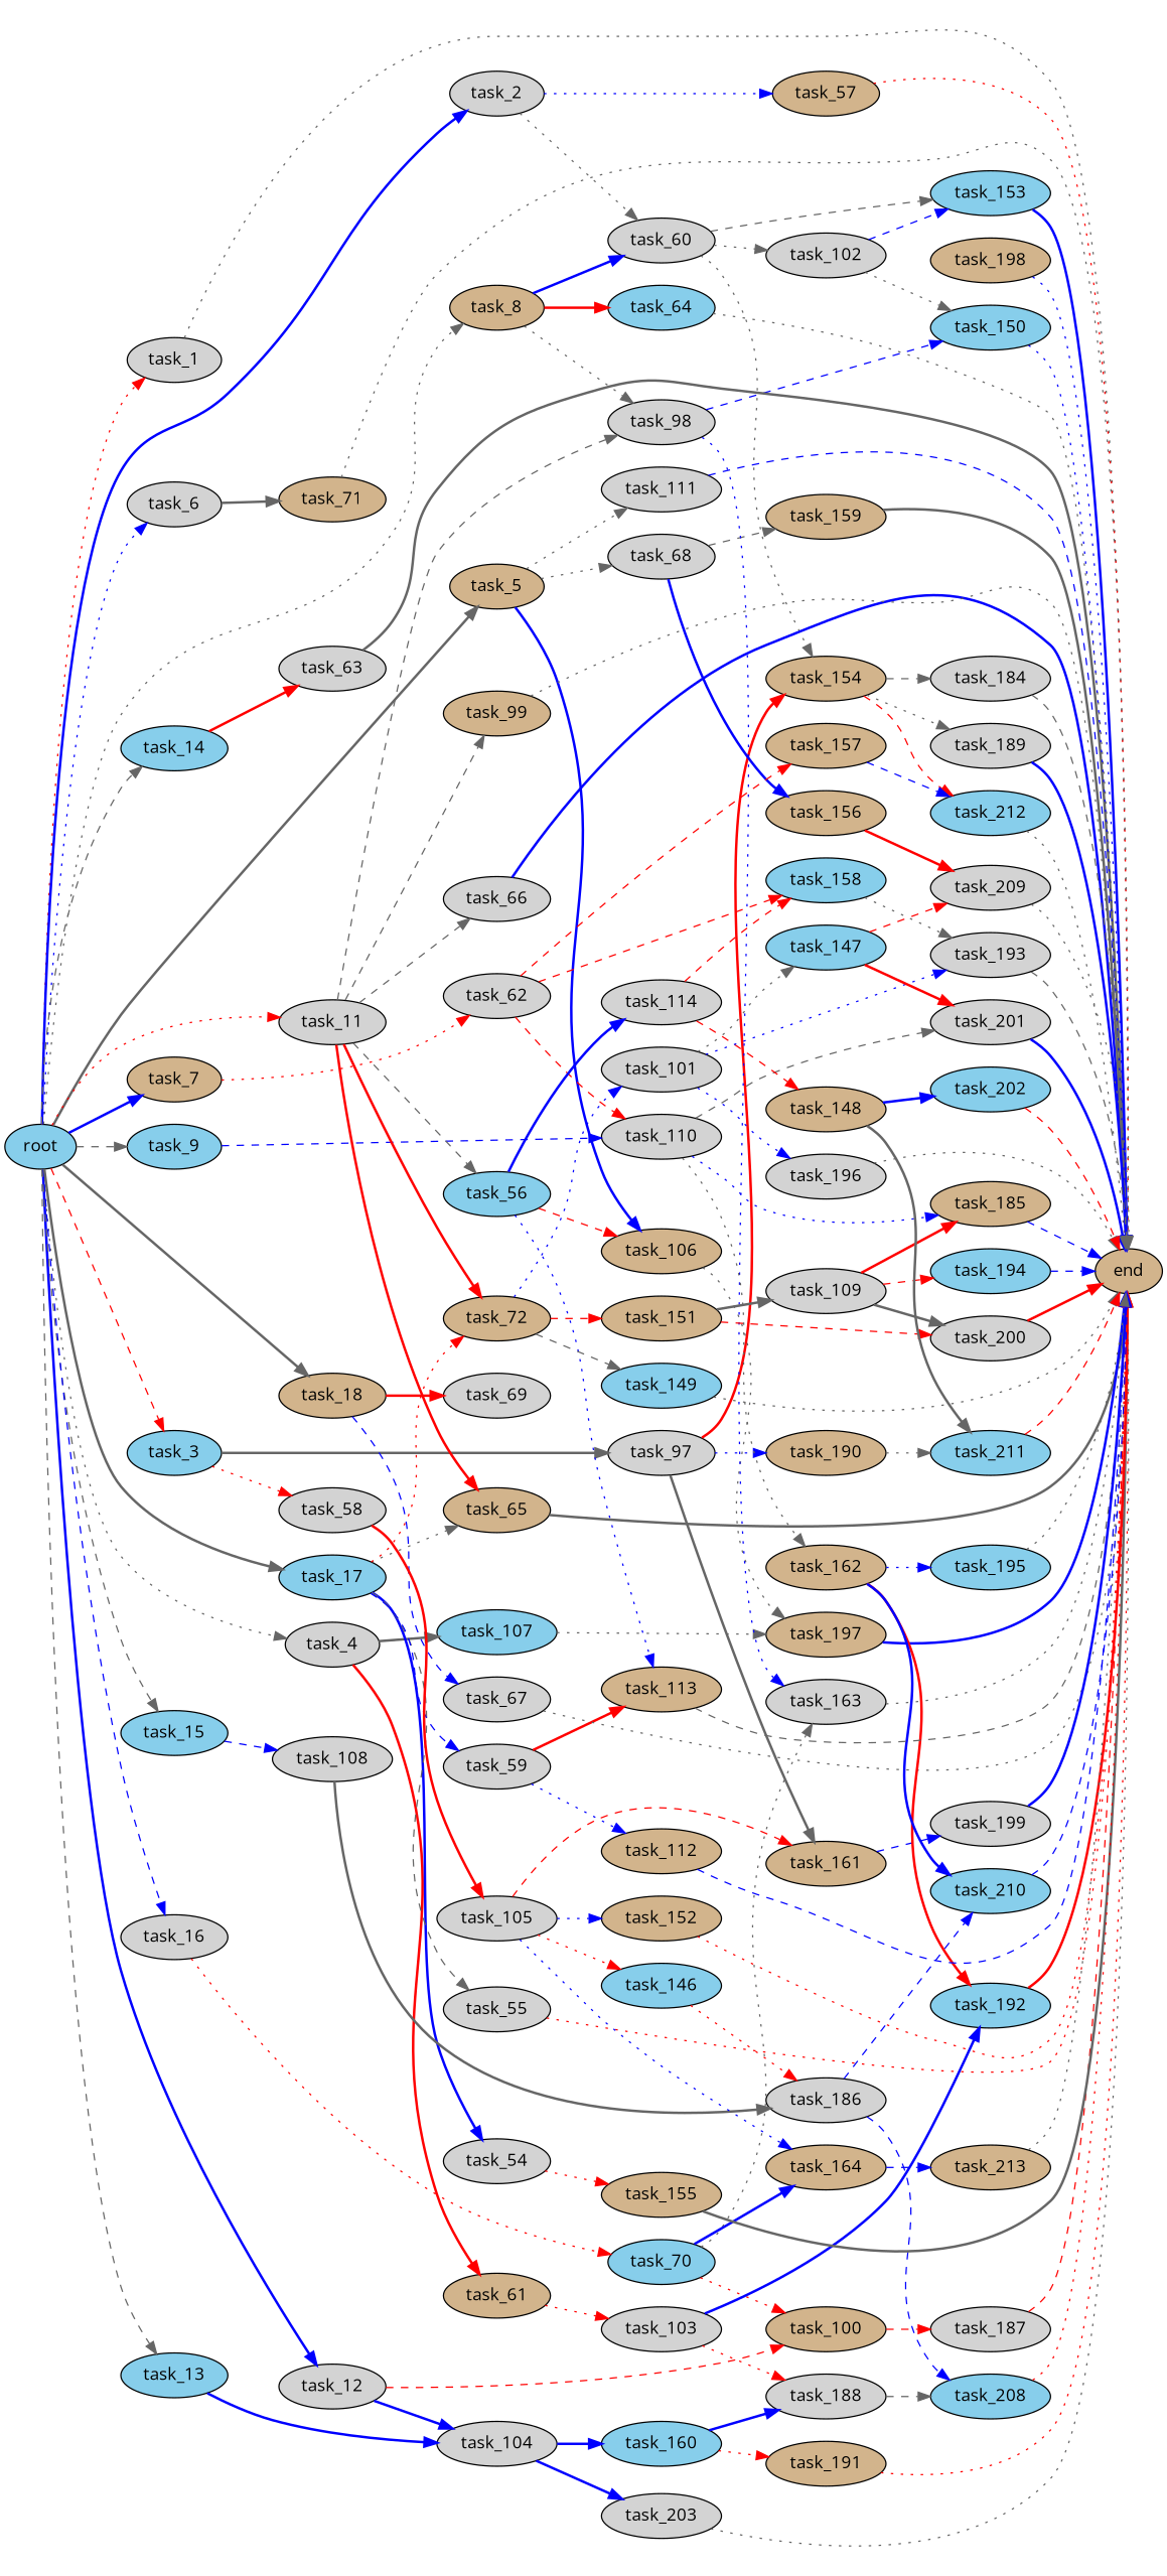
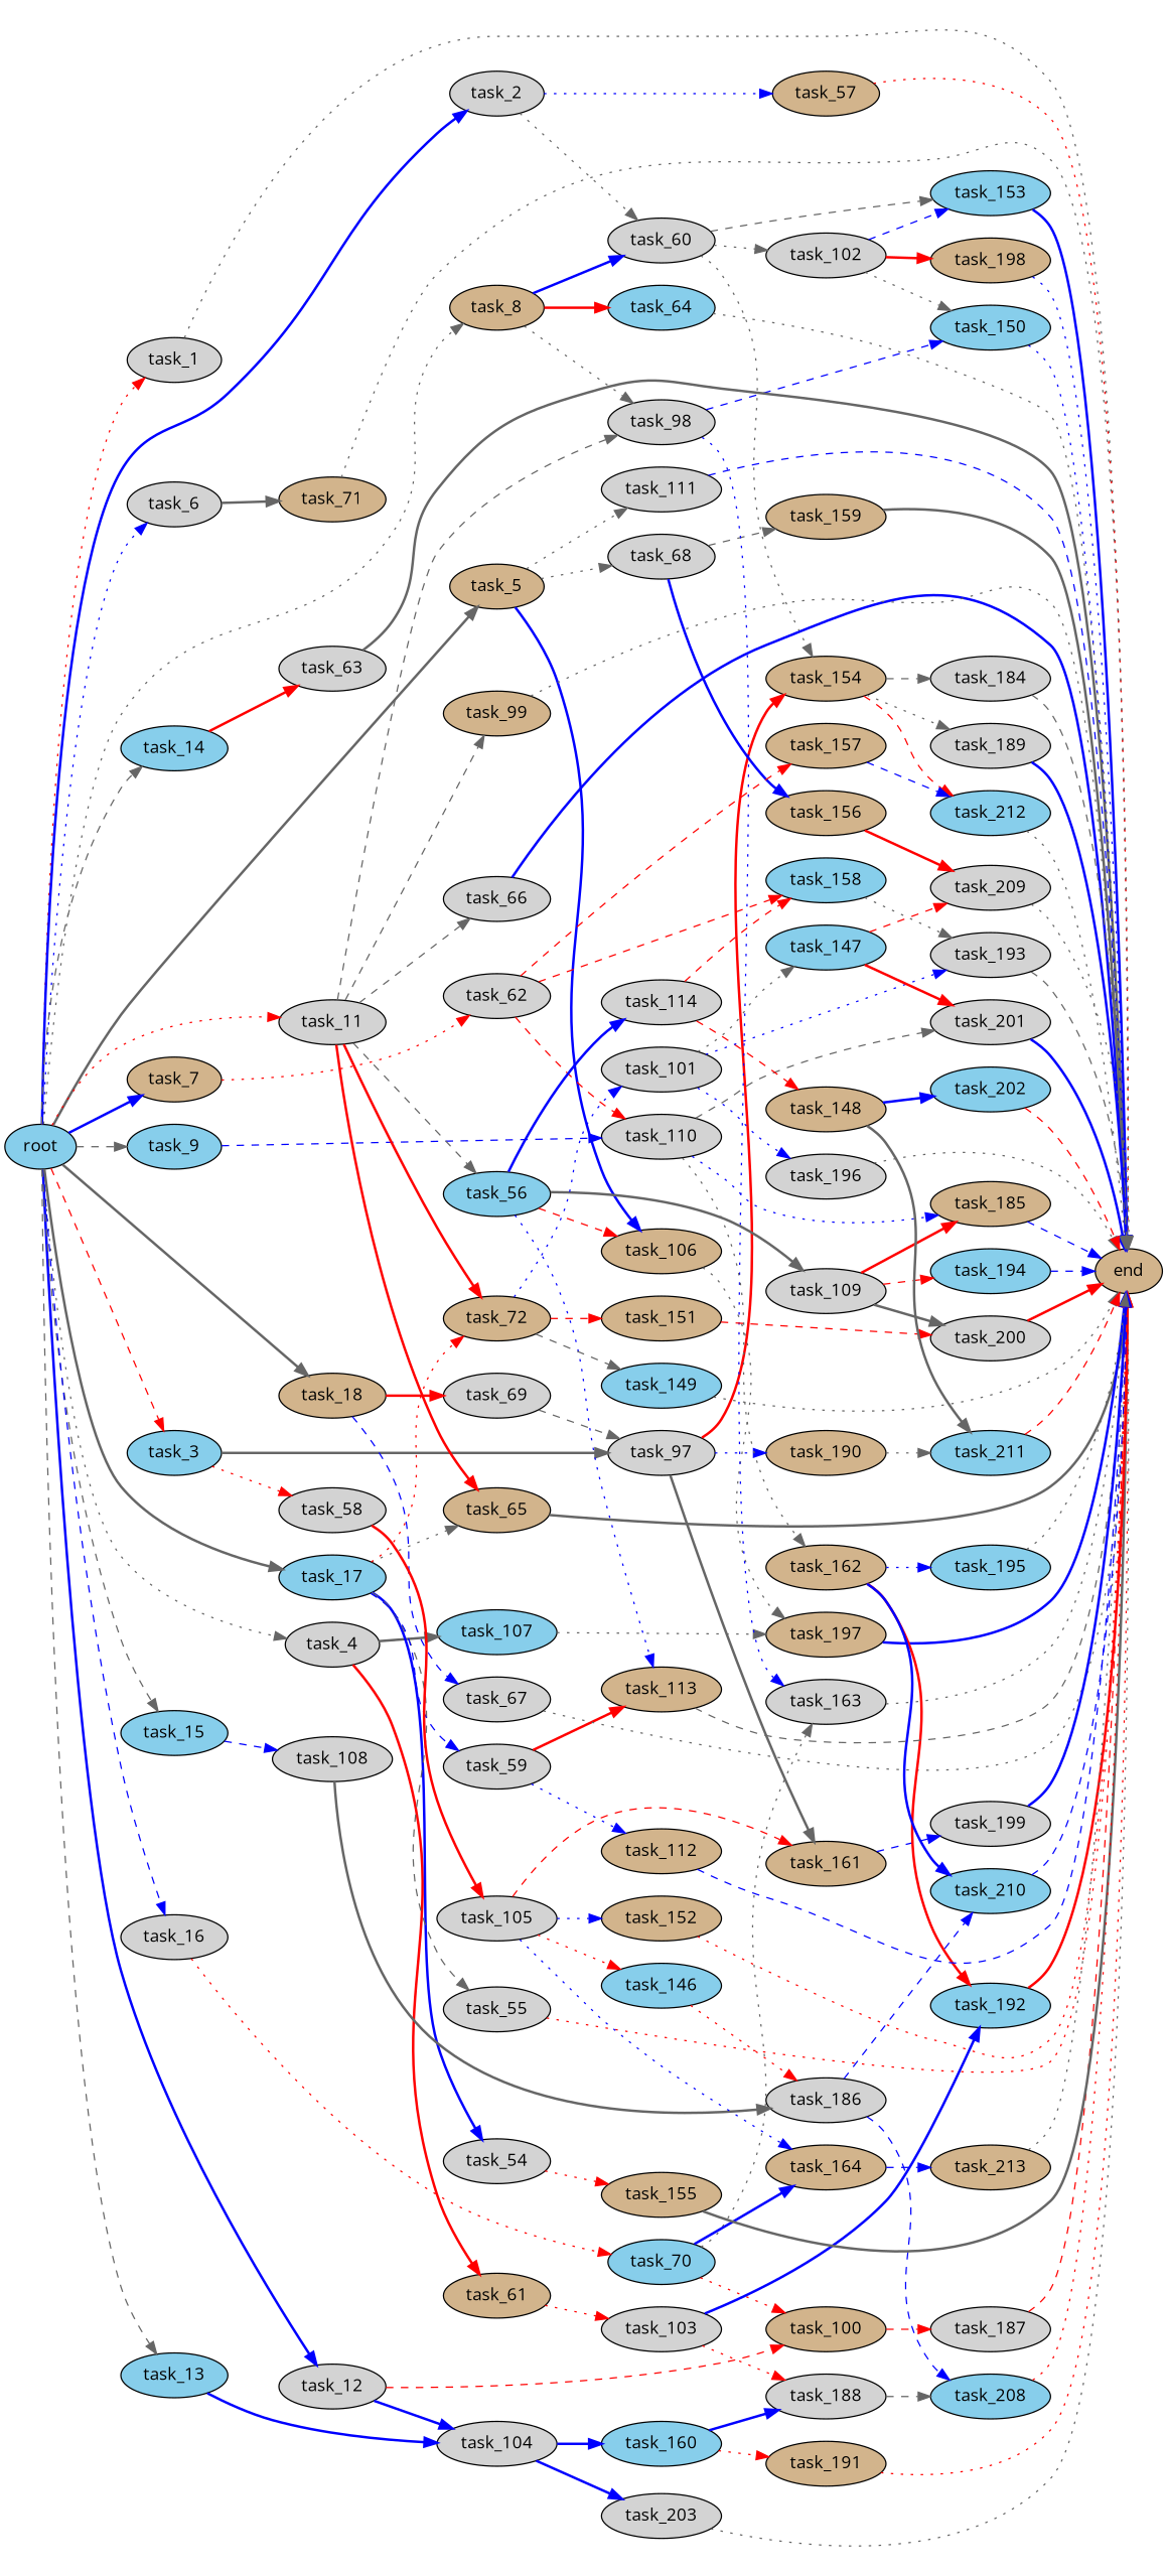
  digraph {
    fontname="Open Sans"
    rankdir=LR
    node [fillcolor=lightgrey fontname="Open Sans" style=filled]
    edge [color=gray40 fontname="Open Sans" style=dotted]
    root [fillcolor=skyblue]
    task_1
    task_2
    task_3 [fillcolor=skyblue]
    task_4
    task_5 [fillcolor=tan]
    task_6
    task_7 [fillcolor=tan]
    task_8 [fillcolor=tan]
    task_9 [fillcolor=skyblue]
    task_11
    task_12
    task_13 [fillcolor=skyblue]
    task_14 [fillcolor=skyblue]
    task_15 [fillcolor=skyblue]
    task_16
    task_17 [fillcolor=skyblue]
    task_18 [fillcolor=tan]
    end [fillcolor=tan]
    task_57 [fillcolor=tan]
    task_60
    task_58
    task_97
    task_61 [fillcolor=tan]
    task_107 [fillcolor=skyblue]
    task_68
    task_106 [fillcolor=tan]
    task_111
    task_71 [fillcolor=tan]
    task_62
    task_64 [fillcolor=skyblue]
    task_98
    task_110
    task_56 [fillcolor=skyblue]
    task_65 [fillcolor=tan]
    task_66
    task_72 [fillcolor=tan]
    task_99 [fillcolor=tan]
    task_100 [fillcolor=tan]
    task_104
    task_63
    task_108
    task_70 [fillcolor=skyblue]
    task_54
    task_55
    task_59
    task_67
    task_69
    task_102
    task_153 [fillcolor=skyblue]
    task_154 [fillcolor=tan]
    task_105
    task_161 [fillcolor=tan]
    task_190 [fillcolor=tan]
    task_103
    task_197 [fillcolor=tan]
    task_156 [fillcolor=tan]
    task_159 [fillcolor=tan]
    task_157 [fillcolor=tan]
    task_158 [fillcolor=skyblue]
    task_163
    task_150 [fillcolor=skyblue]
    task_185 [fillcolor=tan]
    task_162 [fillcolor=tan]
    task_201
    task_109
    task_113 [fillcolor=tan]
    task_114
    task_101
    task_149 [fillcolor=skyblue]
    task_151 [fillcolor=tan]
    task_187
    task_160 [fillcolor=skyblue]
    task_203
    task_186
    task_164 [fillcolor=tan]
    task_155 [fillcolor=tan]
    task_112 [fillcolor=tan]
    task_194 [fillcolor=skyblue]
    task_200
    task_148 [fillcolor=tan]
    task_146 [fillcolor=skyblue]
    task_152 [fillcolor=tan]
    task_198 [fillcolor=tan]
    task_184
    task_189
    task_212 [fillcolor=skyblue]
    task_188
    task_192 [fillcolor=skyblue]
    task_193
    task_209
    task_213 [fillcolor=tan]
    task_147 [fillcolor=skyblue]
    task_196
    task_199
    task_211 [fillcolor=skyblue]
    task_208 [fillcolor=skyblue]
    task_191 [fillcolor=tan]
    task_210 [fillcolor=skyblue]
    task_195 [fillcolor=skyblue]
    task_202 [fillcolor=skyblue]
    root -> task_1 [color=red]
    root -> task_2 [color=blue style=bold]
    root -> task_3 [color=red style=dashed]
    root -> task_4
    root -> task_5 [style=bold]
    root -> task_6 [color=blue]
    root -> task_7 [color=blue style=bold]
    root -> task_8
    root -> task_9 [style=dashed]
    root -> task_11 [color=red]
    root -> task_12 [color=blue style=bold]
    root -> task_13 [style=dashed]
    root -> task_14 [style=dashed]
    root -> task_15 [style=dashed]
    root -> task_16 [color=blue style=dashed]
    root -> task_17 [style=bold]
    root -> task_18 [style=bold]
    task_1 -> end
    task_2 -> task_57 [color=blue]
    task_2 -> task_60
    task_3 -> task_58 [color=red]
    task_3 -> task_97 [style=bold]
    task_4 -> task_61 [color=red style=bold]
    task_4 -> task_107 [style=bold]
    task_5 -> task_68
    task_5 -> task_106 [color=blue style=bold]
    task_5 -> task_111
    task_6 -> task_71 [style=bold]
    task_7 -> task_62 [color=red]
    task_8 -> task_60 [color=blue style=bold]
    task_8 -> task_64 [color=red style=bold]
    task_8 -> task_98
    task_9 -> task_110 [color=blue style=dashed]
    task_11 -> task_98 [style=dashed]
    task_11 -> task_56 [style=dashed]
    task_11 -> task_65 [color=red style=bold]
    task_11 -> task_66 [style=dashed]
    task_11 -> task_72 [color=red style=bold]
    task_11 -> task_99 [style=dashed]
    task_12 -> task_100 [color=red style=dashed]
    task_12 -> task_104 [color=blue style=bold]
    task_13 -> task_104 [color=blue style=bold]
    task_14 -> task_63 [color=red style=bold]
    task_15 -> task_108 [color=blue style=dashed]
    task_16 -> task_70 [color=red]
    task_17 -> task_65
    task_17 -> task_72 [color=red]
    task_17 -> task_54 [color=blue style=bold]
    task_17 -> task_55 [style=dashed]
    task_17 -> task_59 [color=blue style=dashed]
    task_18 -> task_67 [color=blue style=dashed]
    task_18 -> task_69 [color=red style=bold]
    task_57 -> end [color=red]
    task_60 -> task_102
    task_60 -> task_153 [style=dashed]
    task_60 -> task_154
    task_58 -> task_105 [color=red style=bold]
    task_97 -> task_154 [color=red style=bold]
    task_97 -> task_161 [style=bold]
    task_97 -> task_190 [color=blue]
    task_61 -> task_103 [color=red]
    task_107 -> task_197
    task_68 -> task_156 [color=blue style=bold]
    task_68 -> task_159 [style=dashed]
    task_106 -> task_197
    task_111 -> end [color=blue style=dashed]
    task_71 -> end
    task_62 -> task_110 [color=red style=dashed]
    task_62 -> task_157 [color=red style=dashed]
    task_62 -> task_158 [color=red style=dashed]
    task_64 -> end
    task_98 -> task_163 [color=blue]
    task_98 -> task_150 [color=blue style=dashed]
    task_110 -> task_185 [color=blue]
    task_110 -> task_162
    task_110 -> task_201 [style=dashed]
    task_56 -> task_106 [color=red style=dashed]
-   task_151 -> task_109 [style=bold]
+   task_56 -> task_109 [style=bold]
    task_56 -> task_113 [color=blue]
    task_56 -> task_114 [color=blue style=bold]
    task_65 -> end [style=bold]
    task_66 -> end [color=blue style=bold]
    task_72 -> task_101 [color=blue]
    task_72 -> task_149 [style=dashed]
    task_72 -> task_151 [color=red style=dashed]
    task_99 -> end
    task_100 -> task_187 [color=red style=dashed]
    task_104 -> task_160 [color=blue style=bold]
    task_104 -> task_203 [color=blue style=bold]
    task_63 -> end [style=bold]
    task_108 -> task_186 [style=bold]
    task_70 -> task_100 [color=red]
    task_70 -> task_163
    task_70 -> task_164 [color=blue style=bold]
    task_54 -> task_155 [color=red]
    task_55 -> end [color=red]
    task_59 -> task_113 [color=red style=bold]
    task_59 -> task_112 [color=blue]
    task_67 -> end
+   task_69 -> task_97 [style=dashed]
    task_102 -> task_153 [color=blue style=dashed]
    task_102 -> task_150
+   task_102 -> task_198 [color=red style=bold]
    task_153 -> end [color=blue style=bold]
    task_154 -> task_184 [style=dashed]
    task_154 -> task_189
    task_154 -> task_212 [color=red style=dashed]
    task_105 -> task_161 [color=red style=dashed]
    task_105 -> task_164 [color=blue]
    task_105 -> task_146 [color=red]
    task_105 -> task_152 [color=blue]
    task_161 -> task_199 [color=blue style=dashed]
    task_190 -> task_211
    task_103 -> task_188 [color=red]
    task_103 -> task_192 [color=blue style=bold]
    task_197 -> end [color=blue style=bold]
    task_156 -> task_209 [color=red style=bold]
    task_159 -> end [style=bold]
    task_157 -> task_212 [color=blue style=dashed]
    task_158 -> task_193
    task_163 -> end
    task_150 -> end [color=blue]
    task_185 -> end [color=blue style=dashed]
    task_162 -> task_192 [color=red style=bold]
    task_162 -> task_210 [color=blue style=bold]
    task_162 -> task_195 [color=blue]
    task_201 -> end [color=blue style=bold]
    task_109 -> task_185 [color=red style=bold]
    task_109 -> task_194 [color=red style=dashed]
    task_109 -> task_200 [style=bold]
    task_113 -> end [style=dashed]
    task_114 -> task_158 [color=red style=dashed]
    task_114 -> task_148 [color=red style=dashed]
    task_101 -> task_193 [color=blue]
    task_101 -> task_147
    task_101 -> task_196 [color=blue]
    task_149 -> end
    task_151 -> task_200 [color=red style=dashed]
    task_187 -> end [color=red style=dashed]
    task_160 -> task_188 [color=blue style=bold]
    task_160 -> task_191 [color=red]
    task_203 -> end
    task_186 -> task_208 [color=blue style=dashed]
    task_186 -> task_210 [color=blue style=dashed]
    task_164 -> task_213 [color=blue style=dashed]
    task_155 -> end [style=bold]
    task_112 -> end [color=blue style=dashed]
    task_194 -> end [color=blue style=dashed]
    task_200 -> end [color=red style=bold]
    task_148 -> task_211 [style=bold]
    task_148 -> task_202 [color=blue style=bold]
    task_146 -> task_186 [color=red]
    task_152 -> end [color=red]
    task_198 -> end [color=blue]
    task_184 -> end [style=dashed]
    task_189 -> end [color=blue style=bold]
    task_212 -> end
    task_188 -> task_208 [style=dashed]
    task_192 -> end [color=red style=bold]
    task_193 -> end [style=dashed]
    task_209 -> end
    task_213 -> end
    task_147 -> task_201 [color=red style=bold]
    task_147 -> task_209 [color=red style=dashed]
    task_196 -> end
    task_199 -> end [color=blue style=bold]
    task_211 -> end [color=red style=dashed]
    task_208 -> end [color=red]
    task_191 -> end [color=red]
    task_210 -> end [color=blue style=dashed]
    task_195 -> end
    task_202 -> end [color=red style=dashed]
  }
